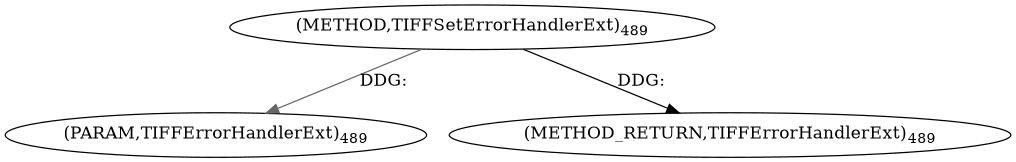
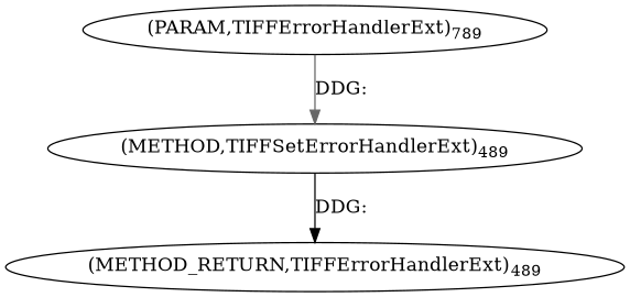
  digraph {
    n1 [label=<(METHOD,TIFFSetErrorHandlerExt)<SUB>489</SUB>>]
-   n2 [label=<(PARAM,TIFFErrorHandlerExt)<SUB>489</SUB>>]
+   n2 [label=<(PARAM,TIFFErrorHandlerExt)<SUB>789</SUB>>]
    n3 [label=<(METHOD_RETURN,TIFFErrorHandlerExt)<SUB>489</SUB>>]
-   n1 -> n2 [color=gray40 label="DDG: "]
+   n2 -> n1 [color=gray40 label="DDG: "]
    n1 -> n3 [color=black label="DDG: "]
  }
